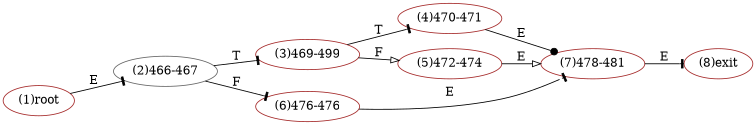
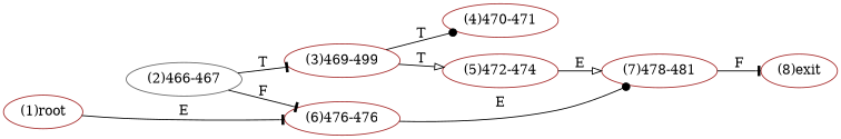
  digraph {
    rankdir=LR
    node [color=brown]
    edge [arrowhead=tee]
    n1 [label="(1)root"]
    n2 [color=gray40 label="(2)466-467"]
    n3 [label="(3)469-499"]
    n4 [label="(6)476-476"]
    n5 [label="(4)470-471"]
    n6 [label="(5)472-474"]
    n7 [label="(7)478-481"]
    n8 [label="(8)exit"]
-   n1 -> n2 [label=E]
+   n1 -> n4 [label=E]
    n2 -> n3 [label=T]
    n2 -> n4 [label=F]
-   n3 -> n5 [label=T]
-   n3 -> n6 [arrowhead=onormal label=F]
-   n4 -> n7 [label=E]
-   n5 -> n7 [arrowhead=dot label=E]
+   n3 -> n5 [arrowhead=dot label=T]
+   n3 -> n6 [arrowhead=onormal label=T]
+   n4 -> n7 [arrowhead=dot label=E]
    n6 -> n7 [arrowhead=onormal label=E]
-   n7 -> n8 [label=E]
+   n7 -> n8 [label=F]
  }
